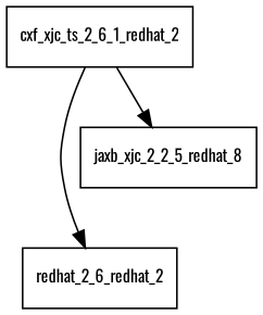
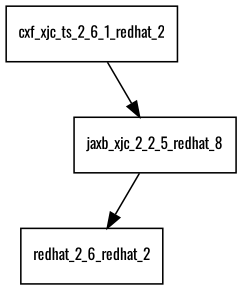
  digraph {
    fontname=Oswald
    node [fontname=Oswald fontsize=10.0 shape=box]
    edge [fontname=Oswald]
    n1 [label=redhat_2_6_redhat_2]
    cxf_xjc_ts_2_6_1_redhat_2
    jaxb_xjc_2_2_5_redhat_8
-   cxf_xjc_ts_2_6_1_redhat_2 -> n1
+   jaxb_xjc_2_2_5_redhat_8 -> n1
    cxf_xjc_ts_2_6_1_redhat_2 -> jaxb_xjc_2_2_5_redhat_8
  }
